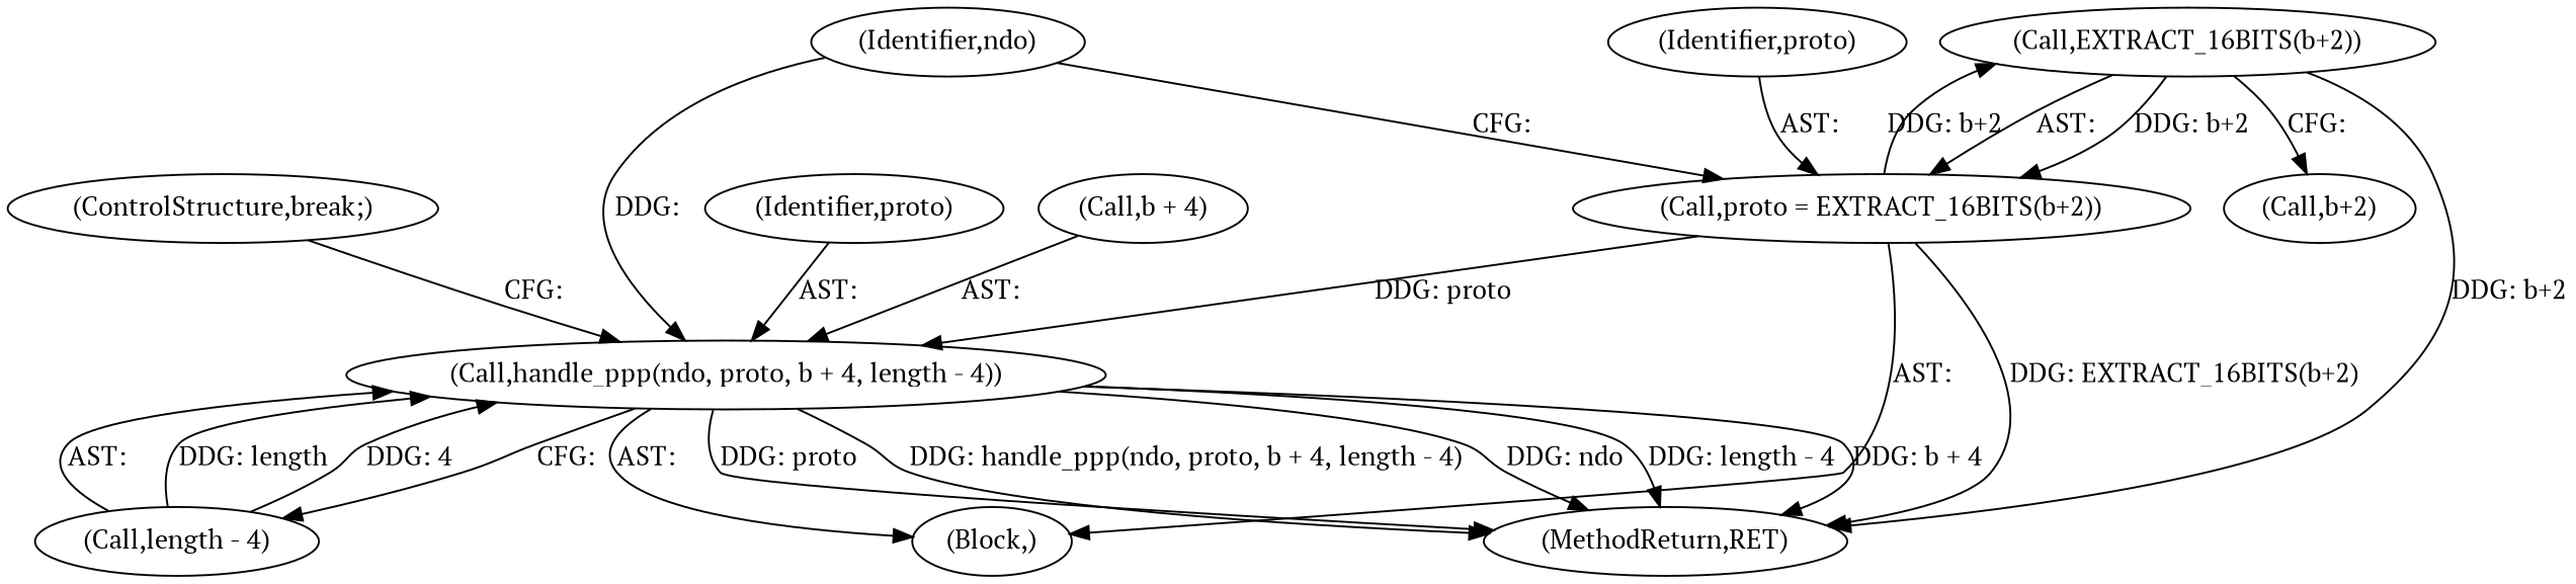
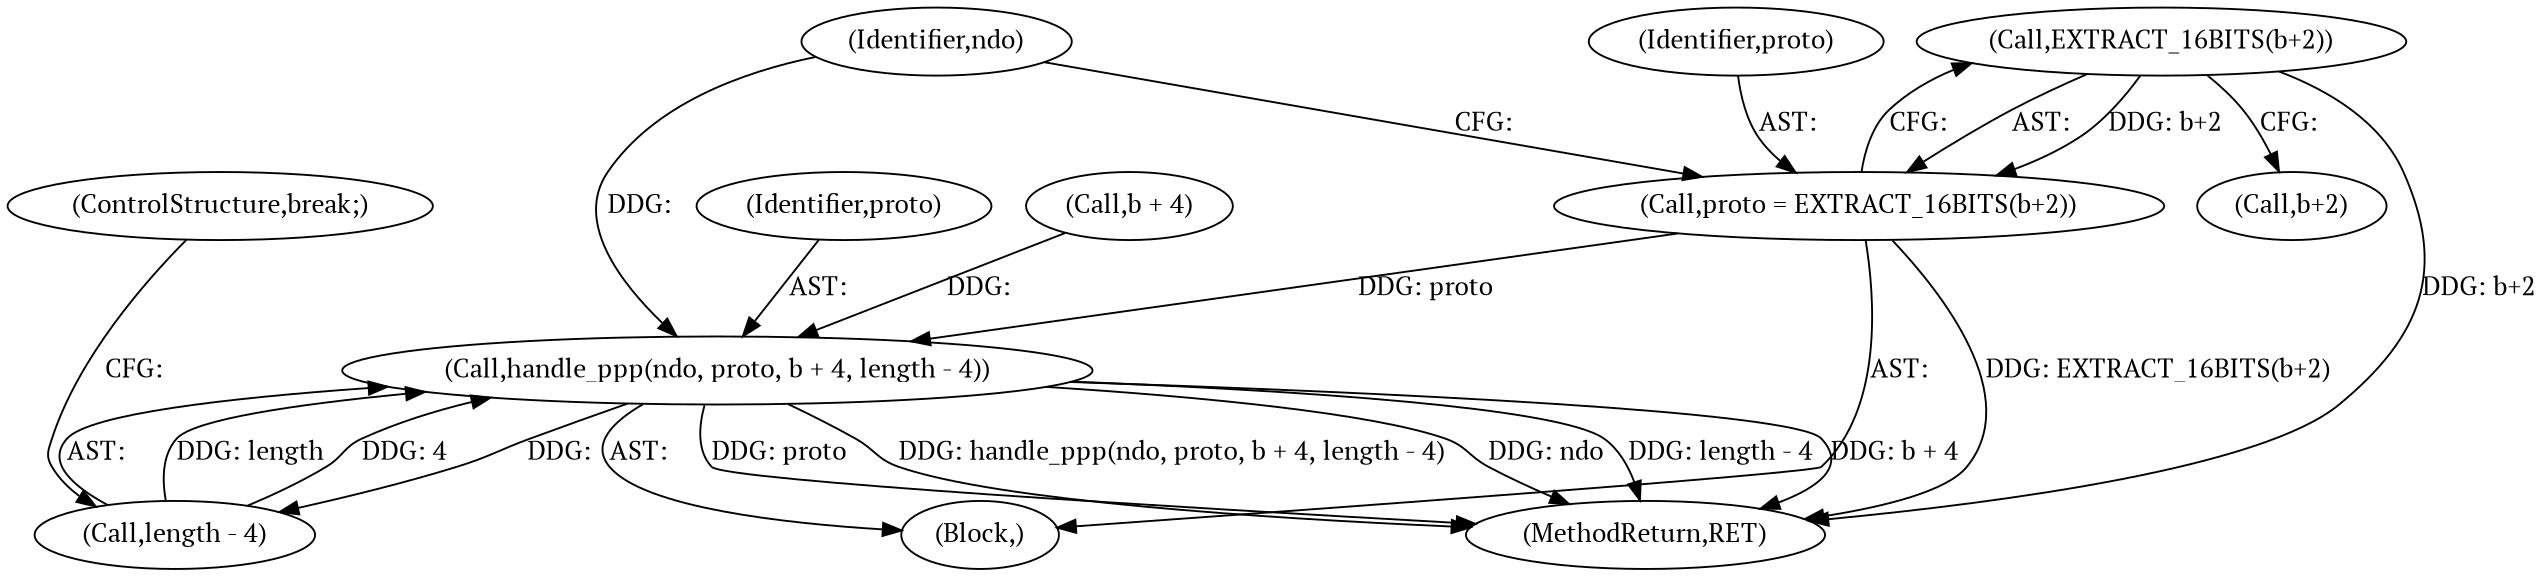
  digraph {
    fontname="PT Serif"
    node [fontname="PT Serif"]
    edge [fontname="PT Serif"]
    n1 [label="(Call,EXTRACT_16BITS(b+2))"]
    n2 [label="(Call,proto = EXTRACT_16BITS(b+2))"]
    n3 [label="(MethodReturn,RET)"]
    n4 [label="(Call,b+2)"]
    n5 [label="(Call,handle_ppp(ndo, proto, b + 4, length - 4))"]
    n6 [label="(Block,)"]
    n7 [label="(Call,length - 4)"]
    n8 [label="(ControlStructure,break;)"]
    n9 [label="(Identifier,proto)"]
    n10 [label="(Call,b + 4)"]
    n11 [label="(Identifier,proto)"]
    n12 [label="(Identifier,ndo)"]
    n1 -> n2 [label="AST: "]
    n1 -> n2 [label="DDG: b+2"]
    n1 -> n3 [label="DDG: b+2"]
    n1 -> n4 [label="CFG: "]
-   n2 -> n1 [label="DDG: b+2"]
+   n2 -> n1 [label="CFG: "]
    n2 -> n3 [label="DDG: EXTRACT_16BITS(b+2)"]
    n2 -> n5 [label="DDG: proto"]
    n2 -> n6 [label="AST: "]
    n5 -> n3 [label="DDG: handle_ppp(ndo, proto, b + 4, length - 4)"]
    n5 -> n3 [label="DDG: ndo"]
    n5 -> n3 [label="DDG: length - 4"]
    n5 -> n3 [label="DDG: b + 4"]
    n5 -> n3 [label="DDG: proto"]
    n5 -> n6 [label="AST: "]
-   n5 -> n7 [label="CFG: "]
+   n5 -> n7 [label="DDG: "]
    n7 -> n5 [label="AST: "]
    n7 -> n5 [label="DDG: length"]
    n7 -> n5 [label="DDG: 4"]
-   n8 -> n5 [label="CFG: "]
+   n8 -> n7 [label="CFG: "]
    n9 -> n2 [label="AST: "]
-   n10 -> n5 [label="AST: "]
+   n10 -> n5 [label="DDG: "]
    n11 -> n5 [label="AST: "]
    n12 -> n2 [label="CFG: "]
    n12 -> n5 [label="DDG: "]
  }
